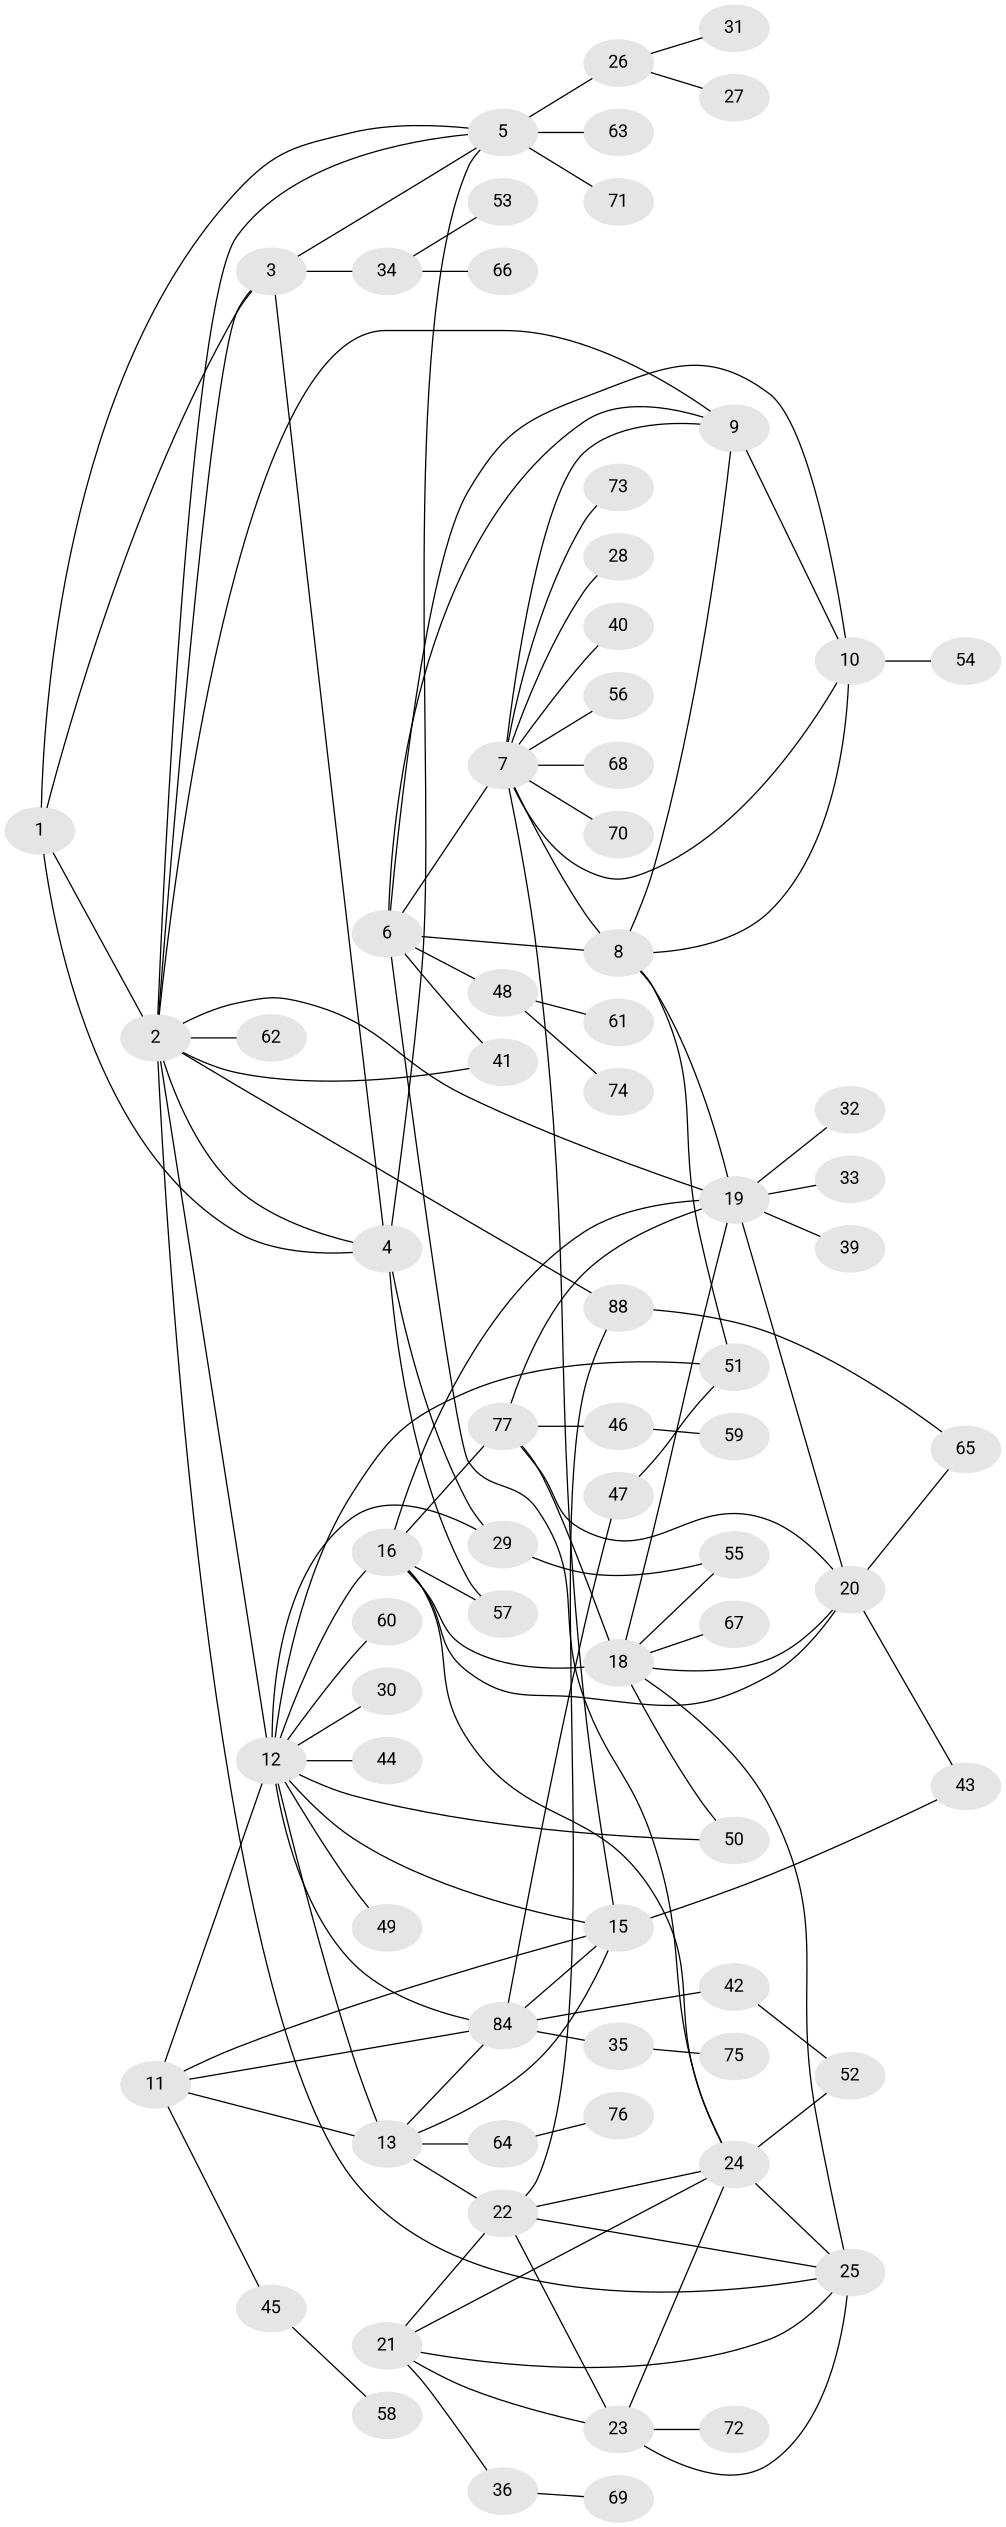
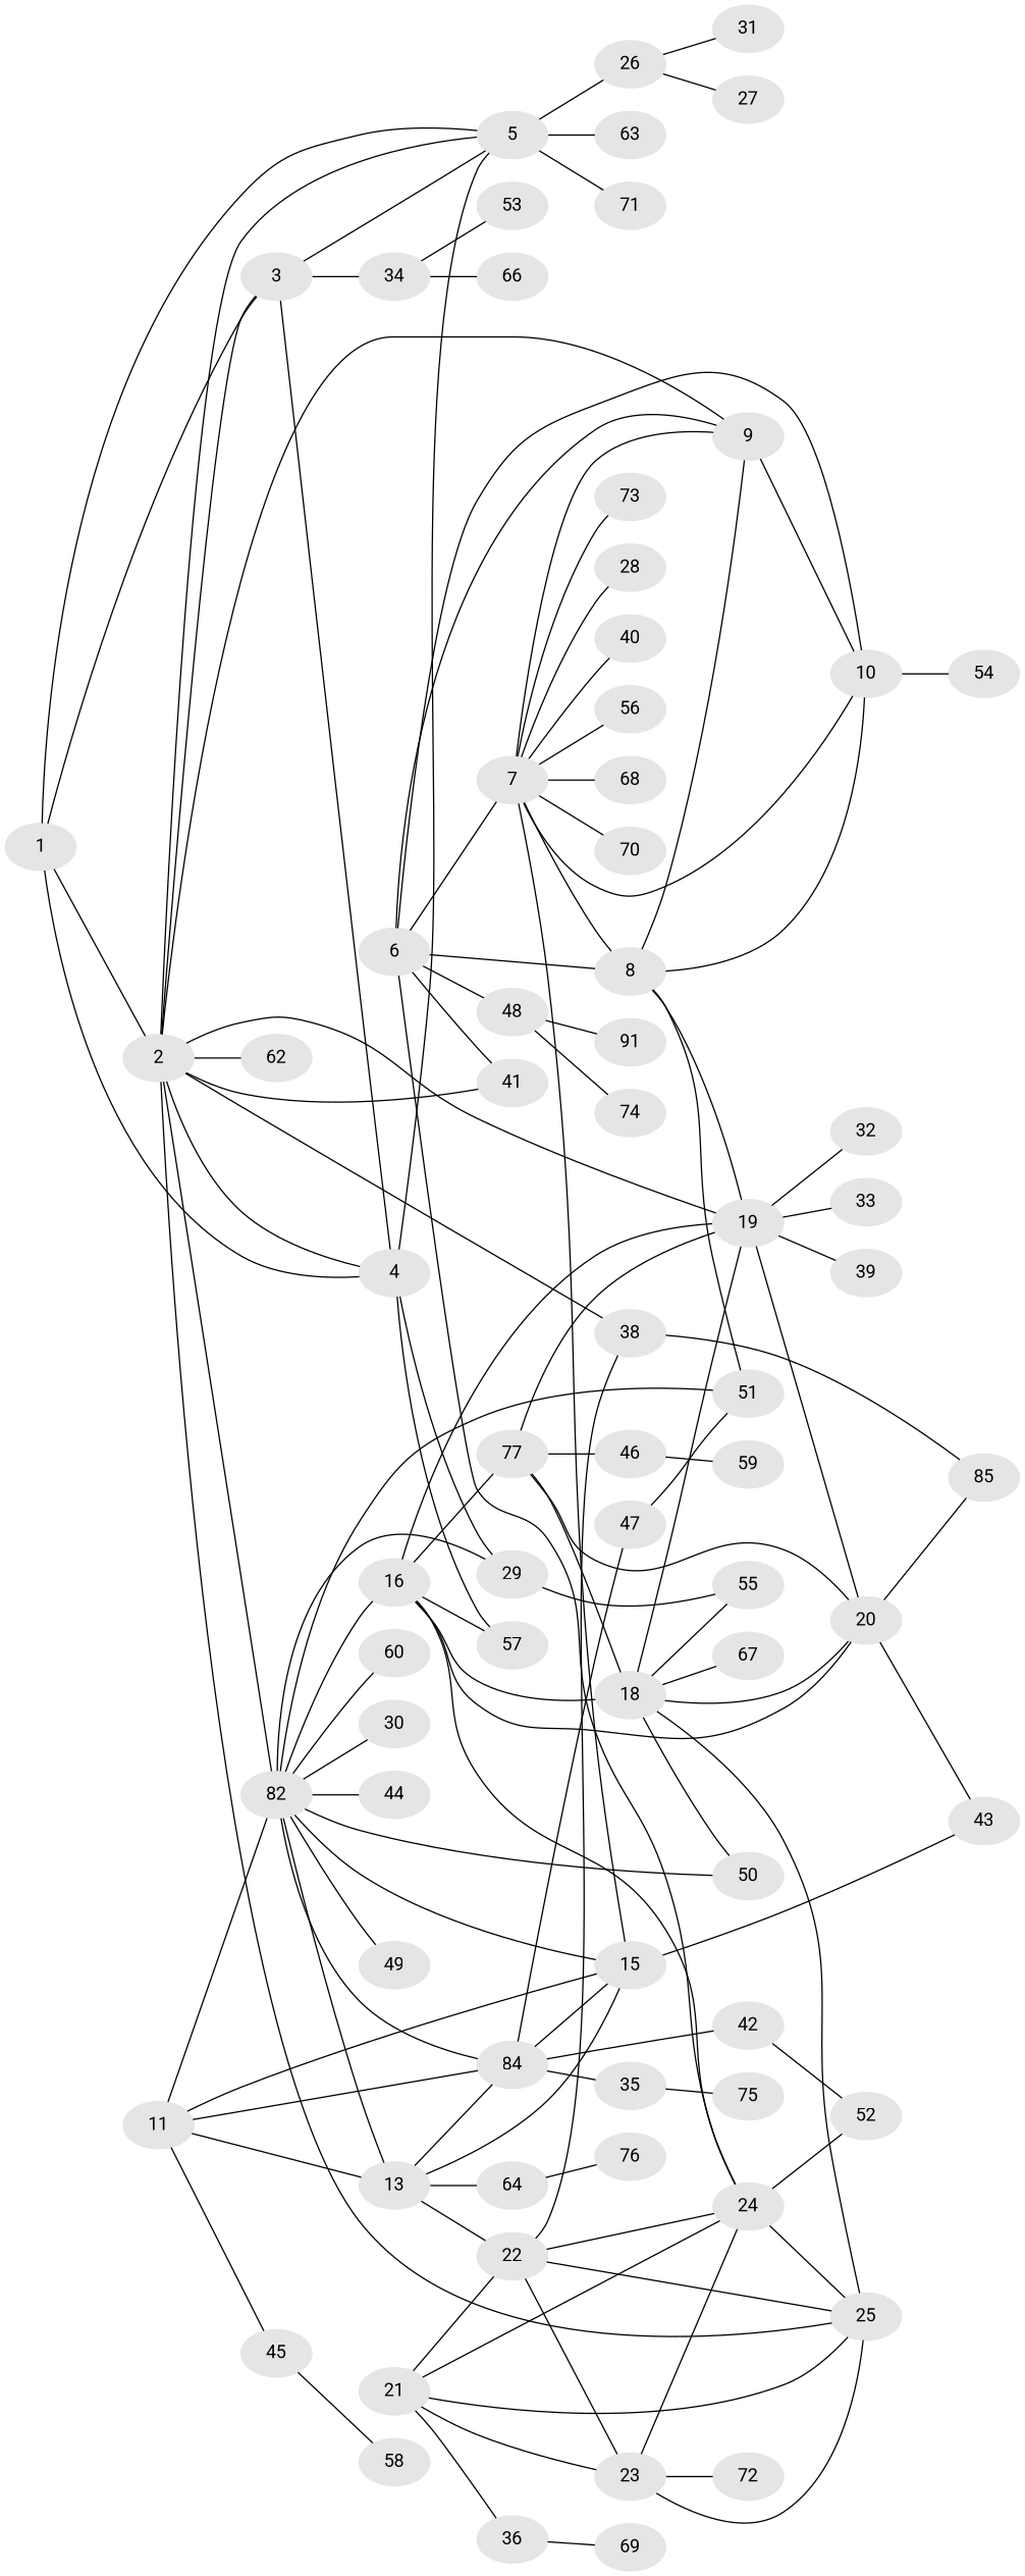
  graph {
    fontname=Roboto
    rankdir=LR
    node [color=gray90 fontname=Roboto style=filled]
    edge [fontname=Roboto weight=1.0]
    1
    2
    3
    4
    5
    9
-   12
+   12 [label=82]
    19
    25
-   38 [label=88]
+   38
    41
    62
    34
    29
    57
    26
    63
    71
    10
    15
    51
    13
    n23 [label=84]
    16
    30
    44
    49
    50
    60
    20
    32
    33
    39
-   65
+   65 [label=85]
    53
    66
    55
    27
    31
    6
    7
    8
    24
    48
    28
    40
    56
    68
    70
    73
    54
    52
-   61
+   61 [label=91]
    74
    43
    11
    45
    22
    64
    35
    42
    47
    58
    n64 [label=77]
    18
    23
    76
    75
    46
    67
    59
    21
    36
    72
    69
    1 -- 2
    1 -- 3
    1 -- 4
    1 -- 5
    2 -- 3
    2 -- 4
    2 -- 5
    2 -- 9
    2 -- 12
    2 -- 19
    2 -- 25
    2 -- 38
    2 -- 41
    2 -- 62
    3 -- 4
    3 -- 5
    3 -- 34
    4 -- 5
    4 -- 29
    4 -- 57
    5 -- 26
    5 -- 63
    5 -- 71
    9 -- 10
    12 -- 29
    12 -- 15
    12 -- 51
    12 -- 13
    12 -- n23
    12 -- 16
    12 -- 30
    12 -- 44
    12 -- 49
    12 -- 50
    12 -- 60
    19 -- 20
    19 -- 32
    19 -- 33
    19 -- 39
    38 -- 65
    34 -- 53
    34 -- 66
    29 -- 55
    26 -- 27
    26 -- 31
    10 -- 54
    15 -- 43
    13 -- 15
    13 -- n23
    13 -- 22
    13 -- 64
    n23 -- 15
    n23 -- 35
    n23 -- 42
    n23 -- 47
    16 -- 19
    16 -- 57
    16 -- 20
    16 -- 24
    16 -- n64
    16 -- 18
    20 -- 65
    20 -- 43
    6 -- 9
    6 -- 41
    6 -- 10
    6 -- 7
    6 -- 8
    6 -- 24
    6 -- 48
    7 -- 9
    7 -- 10
    7 -- 15
    7 -- 8
    7 -- 28
    7 -- 40
    7 -- 56
    7 -- 68
    7 -- 70
    7 -- 73
    8 -- 9
    8 -- 19
    8 -- 10
    8 -- 51
    24 -- 25
    24 -- 52
    48 -- 61
    48 -- 74
    11 -- 12
    11 -- 15
    11 -- 13
    11 -- n23
    11 -- 45
    45 -- 58
    22 -- 25
    22 -- 38
    22 -- 24
    22 -- 23
    64 -- 76
    35 -- 75
    42 -- 52
    47 -- 51
    n64 -- 19
    n64 -- 20
    n64 -- 18
    n64 -- 46
    18 -- 19
    18 -- 25
    18 -- 50
    18 -- 20
    18 -- 55
    18 -- 67
    23 -- 25
    23 -- 24
    23 -- 72
    46 -- 59
    21 -- 25
    21 -- 24
    21 -- 22
    21 -- 23
    21 -- 36
    36 -- 69
  }
